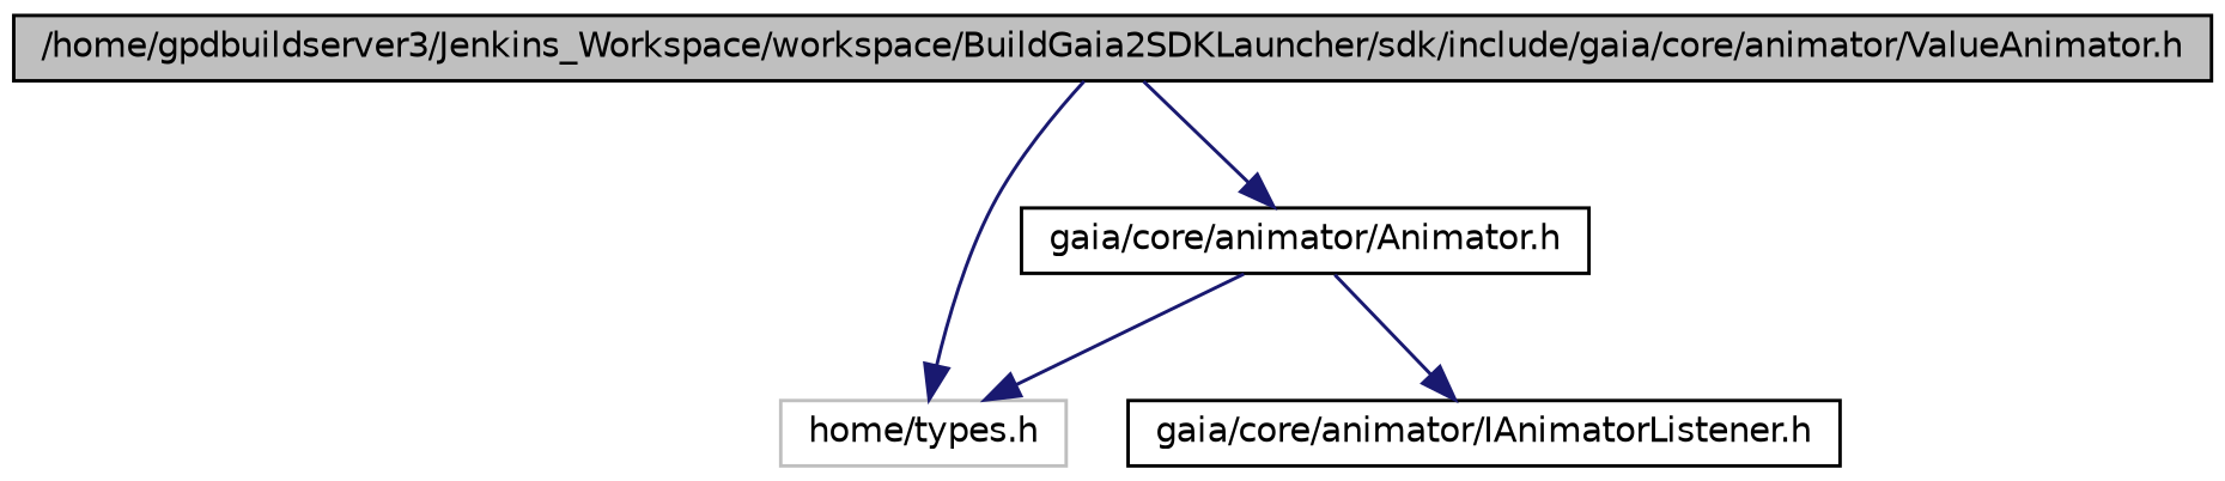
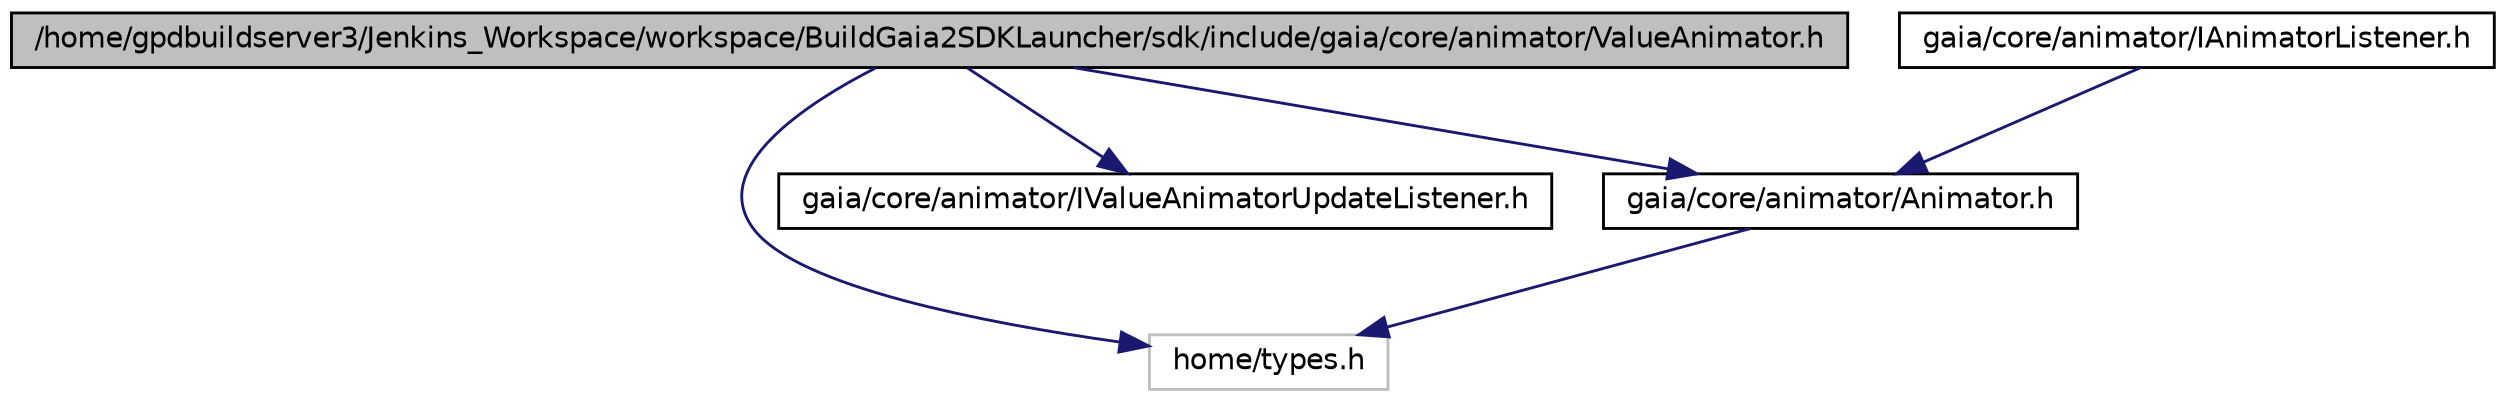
  digraph {
    node [color=black fillcolor=white fontname=Helvetica fontsize=10 shape=record style=filled]
    edge [color=midnightblue fontname=Helvetica fontsize=10 labelfontname=Helvetica labelfontsize=10 style=solid]
    n1 [fillcolor=grey75 fontcolor=black height=0.2 label="/home/gpdbuildserver3/Jenkins_Workspace/workspace/BuildGaia2SDKLauncher/sdk/include/gaia/core/animator/ValueAnimator.h" width=0.4]
    n2 [color=grey75 height=0.2 label="home/types.h" width=0.4]
+   n3 [height=0.2 label="gaia/core/animator/IValueAnimatorUpdateListener.h" width=0.4]
    n4 [height=0.2 label="gaia/core/animator/Animator.h" width=0.4]
    n5 [height=0.2 label="gaia/core/animator/IAnimatorListener.h" width=0.4]
    n1 -> n2
+   n1 -> n3
    n1 -> n4
    n4 -> n2
-   n4 -> n5
+   n5 -> n4
  }
